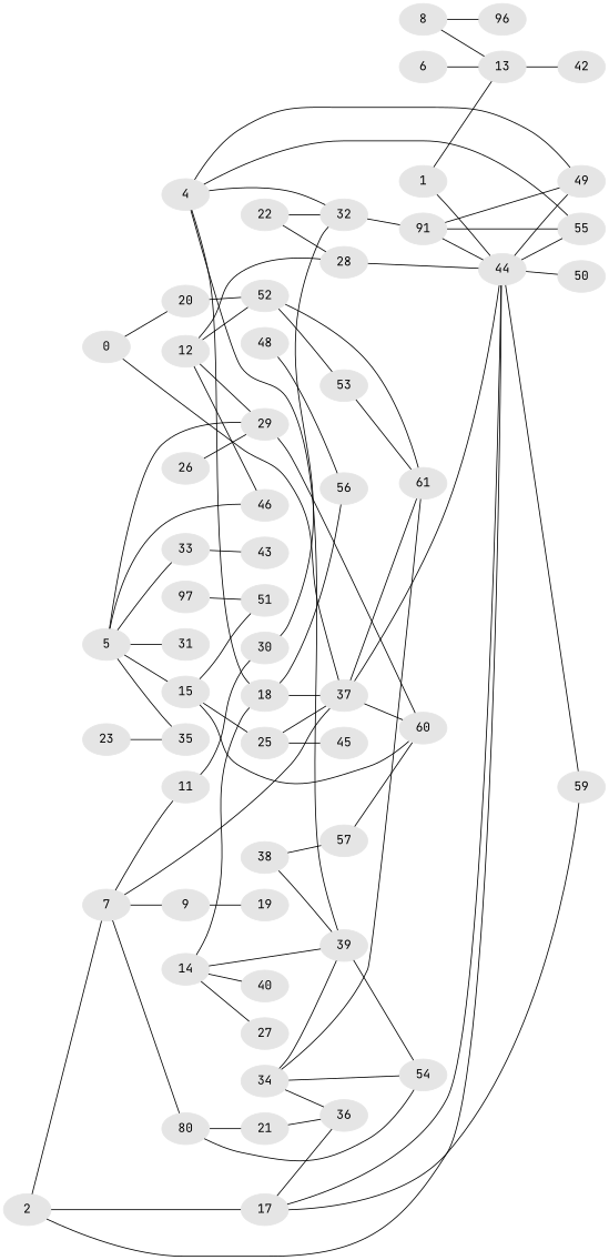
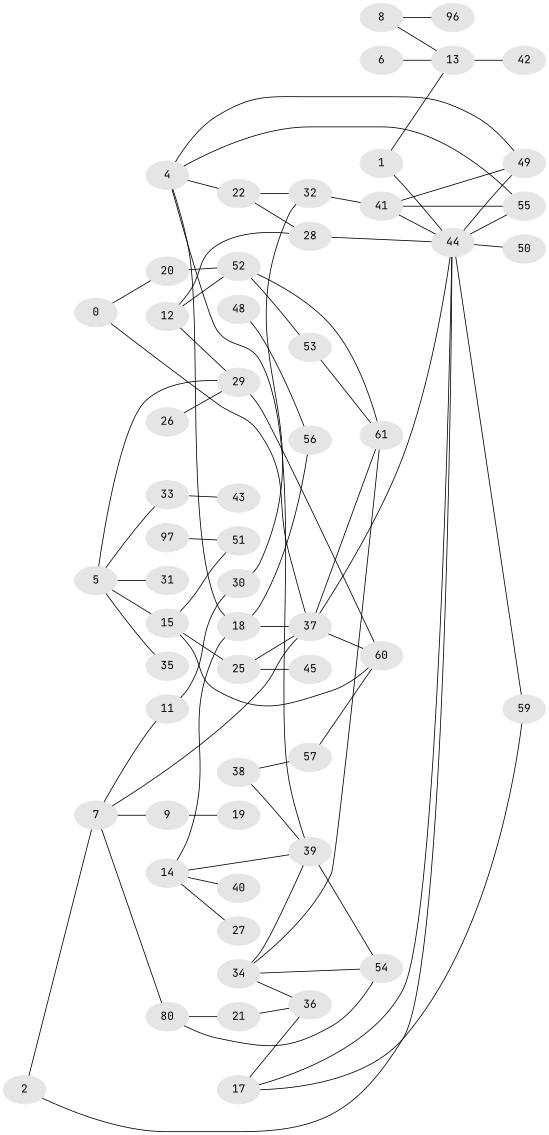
  graph {
    fontname="JetBrains Mono"
    rankdir=LR
    node [color=gray90 fontname="JetBrains Mono" style=filled]
    edge [fontname="JetBrains Mono" weight=1.0]
    1
    13
    44
    42
    49
    55
    59
    50
    2
    7
    17
    37
    9
    n14 [label=80]
    11
    36
    n17 [label=0]
    20
    52
    61
    60
    4
    18
    32
    39
    56
-   41 [label=91]
+   41
    54
    5
    15
    29
    31
    33
    35
-   46
    25
    51
    43
    6
    19
    21
    30
    8
    n44 [label=96]
    12
    28
    53
    14
    27
    40
    45
    22
-   23
    26
    34
    38
    57
    n58 [label=97]
    48
    1 -- 13
    1 -- 44
    13 -- 42
    44 -- 49
    44 -- 55
    44 -- 59
    44 -- 50
    2 -- 44
    2 -- 7
-   2 -- 17
    7 -- 37
    7 -- 9
    7 -- n14
    7 -- 11
    17 -- 44
    17 -- 59
    17 -- 36
    37 -- 44
    37 -- 61
    37 -- 60
    9 -- 19
    n14 -- 54
    n14 -- 21
    11 -- 30
    n17 -- 37
    n17 -- 20
    20 -- 52
    52 -- 61
    52 -- 53
    4 -- 49
    4 -- 55
    4 -- 18
-   4 -- 32
+   4 -- 22
    4 -- 39
    18 -- 37
    18 -- 56
    32 -- 41
    39 -- 54
    41 -- 44 [weight=2.0]
    41 -- 49
    41 -- 55
    5 -- 15 [weight=2.0]
    5 -- 29
    5 -- 31
    5 -- 33
    5 -- 35
-   5 -- 46
    15 -- 60
    15 -- 25
    15 -- 51
    29 -- 60
    33 -- 43
    25 -- 37
    25 -- 45
    6 -- 13
    21 -- 36
    30 -- 32
    8 -- 13
    8 -- n44
    12 -- 52
    12 -- 29
-   12 -- 46
    12 -- 28
    28 -- 44
    53 -- 61
    14 -- 18
    14 -- 39
    14 -- 27
    14 -- 40
    22 -- 32
    22 -- 28
-   23 -- 35
    26 -- 29
    34 -- 36 [weight=2.0]
    34 -- 61
    34 -- 39
    34 -- 54
    38 -- 39
    38 -- 57
    57 -- 60
    n58 -- 51
    48 -- 56
  }
